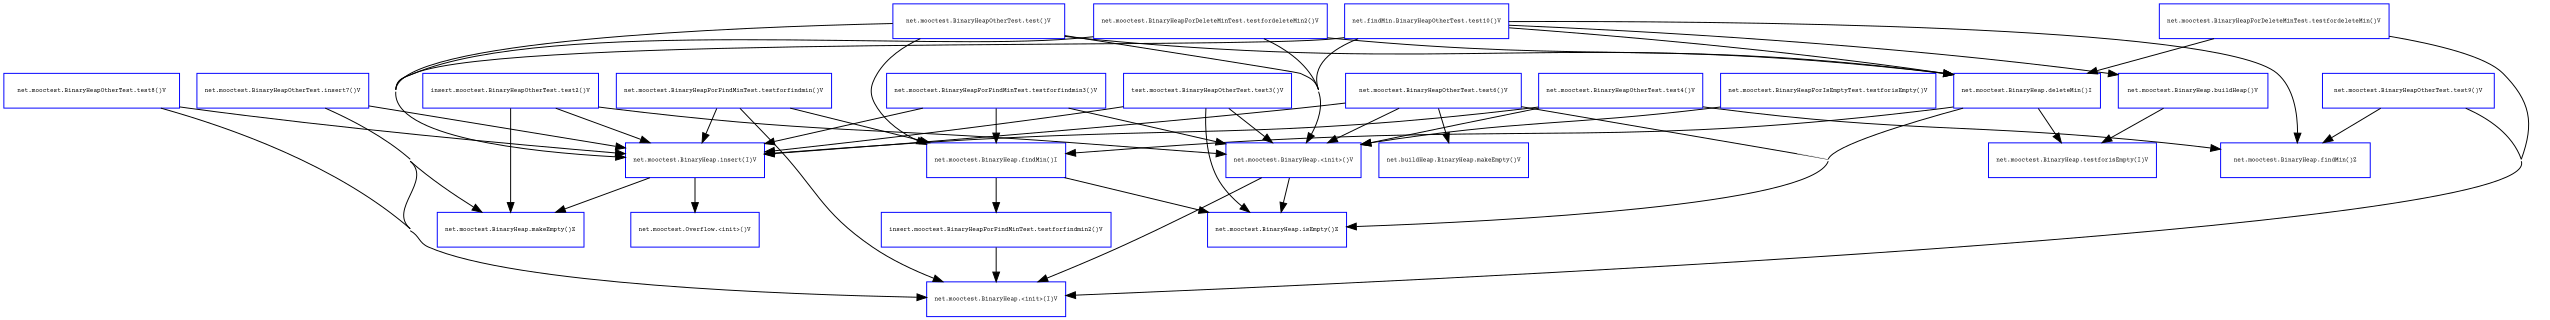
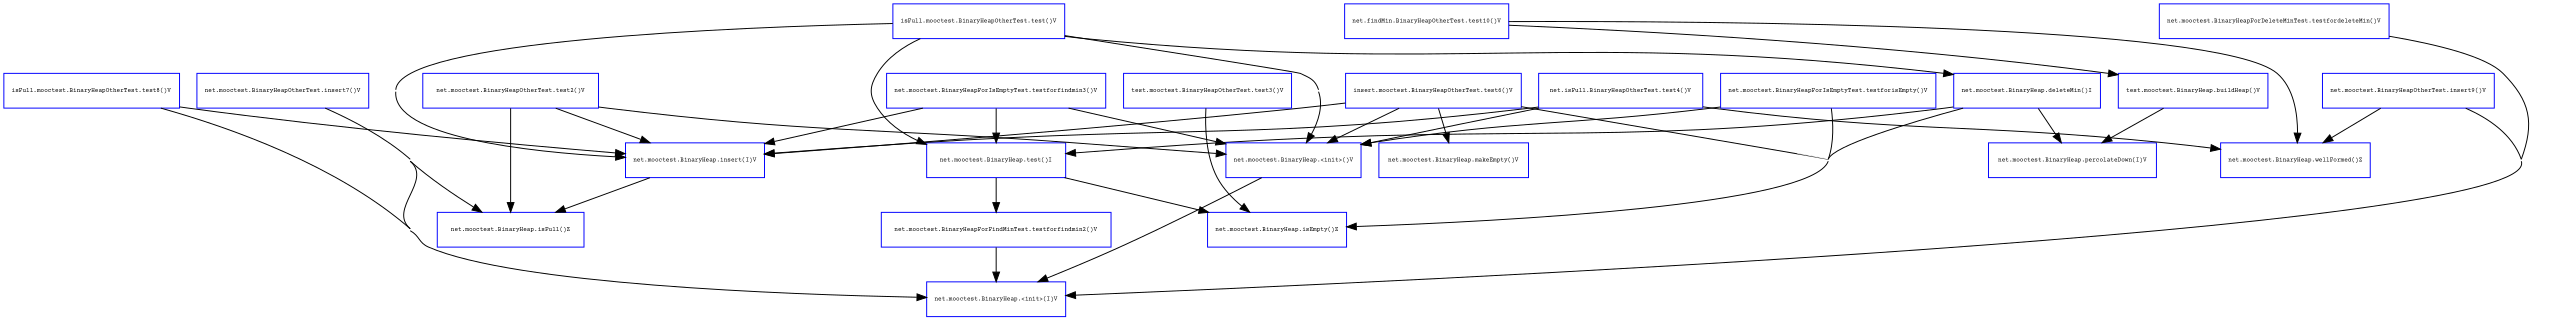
  digraph {
    concentrate=true
    fontname="Courier Prime"
    fontsize=6
    node [color=blue fontcolor=black fontname="Courier Prime" fontsize=6 shape=box]
    edge [color=black fontcolor=black fontname="Courier Prime" fontsize=6]
    "net.mooctest.BinaryHeapForDeleteMinTest.testfordeleteMin()V"
    "net.mooctest.BinaryHeap.<init>(I)V"
    "net.mooctest.BinaryHeap.deleteMin()I"
-   "net.mooctest.BinaryHeap.findMin()I"
+   "net.mooctest.BinaryHeap.findMin()I" [label="net.mooctest.BinaryHeap.test()I"]
    "net.mooctest.BinaryHeap.isEmpty()Z"
-   "net.mooctest.BinaryHeap.percolateDown(I)V" [label="net.mooctest.BinaryHeap.testforisEmpty(I)V"]
-   "net.mooctest.BinaryHeapForFindMinTest.testforfindmin2()V" [label="insert.mooctest.BinaryHeapForFindMinTest.testforfindmin2()V"]
-   "net.mooctest.BinaryHeapOtherTest.test()V"
+   "net.mooctest.BinaryHeap.percolateDown(I)V"
+   "net.mooctest.BinaryHeapForFindMinTest.testforfindmin2()V"
+   "net.mooctest.BinaryHeapOtherTest.test()V" [label="isFull.mooctest.BinaryHeapOtherTest.test()V"]
    "net.mooctest.BinaryHeap.<init>()V"
    "net.mooctest.BinaryHeap.insert(I)V"
-   "net.mooctest.BinaryHeap.isFull()Z" [label="net.mooctest.BinaryHeap.makeEmpty()Z"]
-   "net.mooctest.Overflow.<init>()V"
-   "net.mooctest.BinaryHeapForFindMinTest.testforfindmin()V"
+   "net.mooctest.BinaryHeap.isFull()Z"
    "net.mooctest.BinaryHeapForIsEmptyTest.testforisEmpty()V"
-   "net.mooctest.BinaryHeapOtherTest.test6()V"
-   "net.mooctest.BinaryHeap.makeEmpty()V" [label="net.buildHeap.BinaryHeap.makeEmpty()V"]
-   "net.mooctest.BinaryHeapOtherTest.test9()V"
-   "net.mooctest.BinaryHeap.wellFormed()Z" [label="net.mooctest.BinaryHeap.findMin()Z"]
+   "net.mooctest.BinaryHeapOtherTest.test6()V" [label="insert.mooctest.BinaryHeapOtherTest.test6()V"]
+   "net.mooctest.BinaryHeap.makeEmpty()V"
+   "net.mooctest.BinaryHeapOtherTest.test9()V" [label="net.mooctest.BinaryHeapOtherTest.insert9()V"]
+   "net.mooctest.BinaryHeap.wellFormed()Z"
    n19 [label="net.mooctest.BinaryHeapOtherTest.insert7()V"]
-   "net.mooctest.BinaryHeapOtherTest.test8()V"
-   "net.mooctest.BinaryHeapForDeleteMinTest.testfordeleteMin2()V"
-   "net.mooctest.BinaryHeapOtherTest.test2()V" [label="insert.mooctest.BinaryHeapOtherTest.test2()V"]
+   "net.mooctest.BinaryHeapOtherTest.test8()V" [label="isFull.mooctest.BinaryHeapOtherTest.test8()V"]
+   "net.mooctest.BinaryHeapOtherTest.test2()V"
    n23 [label="test.mooctest.BinaryHeapOtherTest.test3()V"]
    n24 [label="net.findMin.BinaryHeapOtherTest.test10()V"]
-   "net.mooctest.BinaryHeap.buildHeap()V"
-   "net.mooctest.BinaryHeapOtherTest.test4()V"
-   "net.mooctest.BinaryHeapForFindMinTest.testforfindmin3()V"
+   "net.mooctest.BinaryHeap.buildHeap()V" [label="test.mooctest.BinaryHeap.buildHeap()V"]
+   "net.mooctest.BinaryHeapOtherTest.test4()V" [label="net.isFull.BinaryHeapOtherTest.test4()V"]
+   "net.mooctest.BinaryHeapForFindMinTest.testforfindmin3()V" [label="net.mooctest.BinaryHeapForIsEmptyTest.testforfindmin3()V"]
    "net.mooctest.BinaryHeapForDeleteMinTest.testfordeleteMin()V" -> "net.mooctest.BinaryHeap.<init>(I)V"
-   "net.mooctest.BinaryHeapForDeleteMinTest.testfordeleteMin()V" -> "net.mooctest.BinaryHeap.deleteMin()I"
    "net.mooctest.BinaryHeap.deleteMin()I" -> "net.mooctest.BinaryHeap.findMin()I"
    "net.mooctest.BinaryHeap.deleteMin()I" -> "net.mooctest.BinaryHeap.isEmpty()Z"
    "net.mooctest.BinaryHeap.deleteMin()I" -> "net.mooctest.BinaryHeap.percolateDown(I)V"
    "net.mooctest.BinaryHeap.findMin()I" -> "net.mooctest.BinaryHeap.isEmpty()Z"
    "net.mooctest.BinaryHeap.findMin()I" -> "net.mooctest.BinaryHeapForFindMinTest.testforfindmin2()V"
    "net.mooctest.BinaryHeapForFindMinTest.testforfindmin2()V" -> "net.mooctest.BinaryHeap.<init>(I)V"
    "net.mooctest.BinaryHeapOtherTest.test()V" -> "net.mooctest.BinaryHeap.deleteMin()I"
    "net.mooctest.BinaryHeapOtherTest.test()V" -> "net.mooctest.BinaryHeap.findMin()I"
    "net.mooctest.BinaryHeapOtherTest.test()V" -> "net.mooctest.BinaryHeap.<init>()V"
    "net.mooctest.BinaryHeapOtherTest.test()V" -> "net.mooctest.BinaryHeap.insert(I)V"
    "net.mooctest.BinaryHeap.<init>()V" -> "net.mooctest.BinaryHeap.<init>(I)V"
    "net.mooctest.BinaryHeap.insert(I)V" -> "net.mooctest.BinaryHeap.isFull()Z"
-   "net.mooctest.BinaryHeap.insert(I)V" -> "net.mooctest.Overflow.<init>()V"
-   "net.mooctest.BinaryHeapForFindMinTest.testforfindmin()V" -> "net.mooctest.BinaryHeap.<init>(I)V"
-   "net.mooctest.BinaryHeapForFindMinTest.testforfindmin()V" -> "net.mooctest.BinaryHeap.findMin()I"
-   "net.mooctest.BinaryHeapForFindMinTest.testforfindmin()V" -> "net.mooctest.BinaryHeap.insert(I)V"
-   "net.mooctest.BinaryHeap.<init>()V" -> "net.mooctest.BinaryHeap.isEmpty()Z"
+   "net.mooctest.BinaryHeapForIsEmptyTest.testforisEmpty()V" -> "net.mooctest.BinaryHeap.isEmpty()Z"
    "net.mooctest.BinaryHeapForIsEmptyTest.testforisEmpty()V" -> "net.mooctest.BinaryHeap.<init>()V"
    "net.mooctest.BinaryHeapOtherTest.test6()V" -> "net.mooctest.BinaryHeap.isEmpty()Z"
    "net.mooctest.BinaryHeapOtherTest.test6()V" -> "net.mooctest.BinaryHeap.<init>()V"
    "net.mooctest.BinaryHeapOtherTest.test6()V" -> "net.mooctest.BinaryHeap.insert(I)V"
    "net.mooctest.BinaryHeapOtherTest.test6()V" -> "net.mooctest.BinaryHeap.makeEmpty()V"
    "net.mooctest.BinaryHeapOtherTest.test9()V" -> "net.mooctest.BinaryHeap.<init>(I)V"
    "net.mooctest.BinaryHeapOtherTest.test9()V" -> "net.mooctest.BinaryHeap.wellFormed()Z"
    n19 -> "net.mooctest.BinaryHeap.<init>(I)V"
-   n19 -> "net.mooctest.BinaryHeap.insert(I)V"
    n19 -> "net.mooctest.BinaryHeap.isFull()Z"
    "net.mooctest.BinaryHeapOtherTest.test8()V" -> "net.mooctest.BinaryHeap.<init>(I)V"
    "net.mooctest.BinaryHeapOtherTest.test8()V" -> "net.mooctest.BinaryHeap.insert(I)V"
-   "net.mooctest.BinaryHeapForDeleteMinTest.testfordeleteMin2()V" -> "net.mooctest.BinaryHeap.deleteMin()I"
-   "net.mooctest.BinaryHeapForDeleteMinTest.testfordeleteMin2()V" -> "net.mooctest.BinaryHeap.<init>()V"
-   "net.mooctest.BinaryHeapForDeleteMinTest.testfordeleteMin2()V" -> "net.mooctest.BinaryHeap.insert(I)V"
    "net.mooctest.BinaryHeapOtherTest.test2()V" -> "net.mooctest.BinaryHeap.<init>()V"
    "net.mooctest.BinaryHeapOtherTest.test2()V" -> "net.mooctest.BinaryHeap.insert(I)V"
    "net.mooctest.BinaryHeapOtherTest.test2()V" -> "net.mooctest.BinaryHeap.isFull()Z"
    n23 -> "net.mooctest.BinaryHeap.isEmpty()Z"
-   n23 -> "net.mooctest.BinaryHeap.<init>()V"
-   n23 -> "net.mooctest.BinaryHeap.insert(I)V"
-   n24 -> "net.mooctest.BinaryHeap.deleteMin()I"
-   n24 -> "net.mooctest.BinaryHeap.<init>()V"
-   n24 -> "net.mooctest.BinaryHeap.insert(I)V"
    n24 -> "net.mooctest.BinaryHeap.wellFormed()Z"
    n24 -> "net.mooctest.BinaryHeap.buildHeap()V"
    "net.mooctest.BinaryHeap.buildHeap()V" -> "net.mooctest.BinaryHeap.percolateDown(I)V"
    "net.mooctest.BinaryHeapOtherTest.test4()V" -> "net.mooctest.BinaryHeap.<init>()V"
    "net.mooctest.BinaryHeapOtherTest.test4()V" -> "net.mooctest.BinaryHeap.insert(I)V"
    "net.mooctest.BinaryHeapOtherTest.test4()V" -> "net.mooctest.BinaryHeap.wellFormed()Z"
    "net.mooctest.BinaryHeapForFindMinTest.testforfindmin3()V" -> "net.mooctest.BinaryHeap.findMin()I"
    "net.mooctest.BinaryHeapForFindMinTest.testforfindmin3()V" -> "net.mooctest.BinaryHeap.<init>()V"
    "net.mooctest.BinaryHeapForFindMinTest.testforfindmin3()V" -> "net.mooctest.BinaryHeap.insert(I)V"
  }
